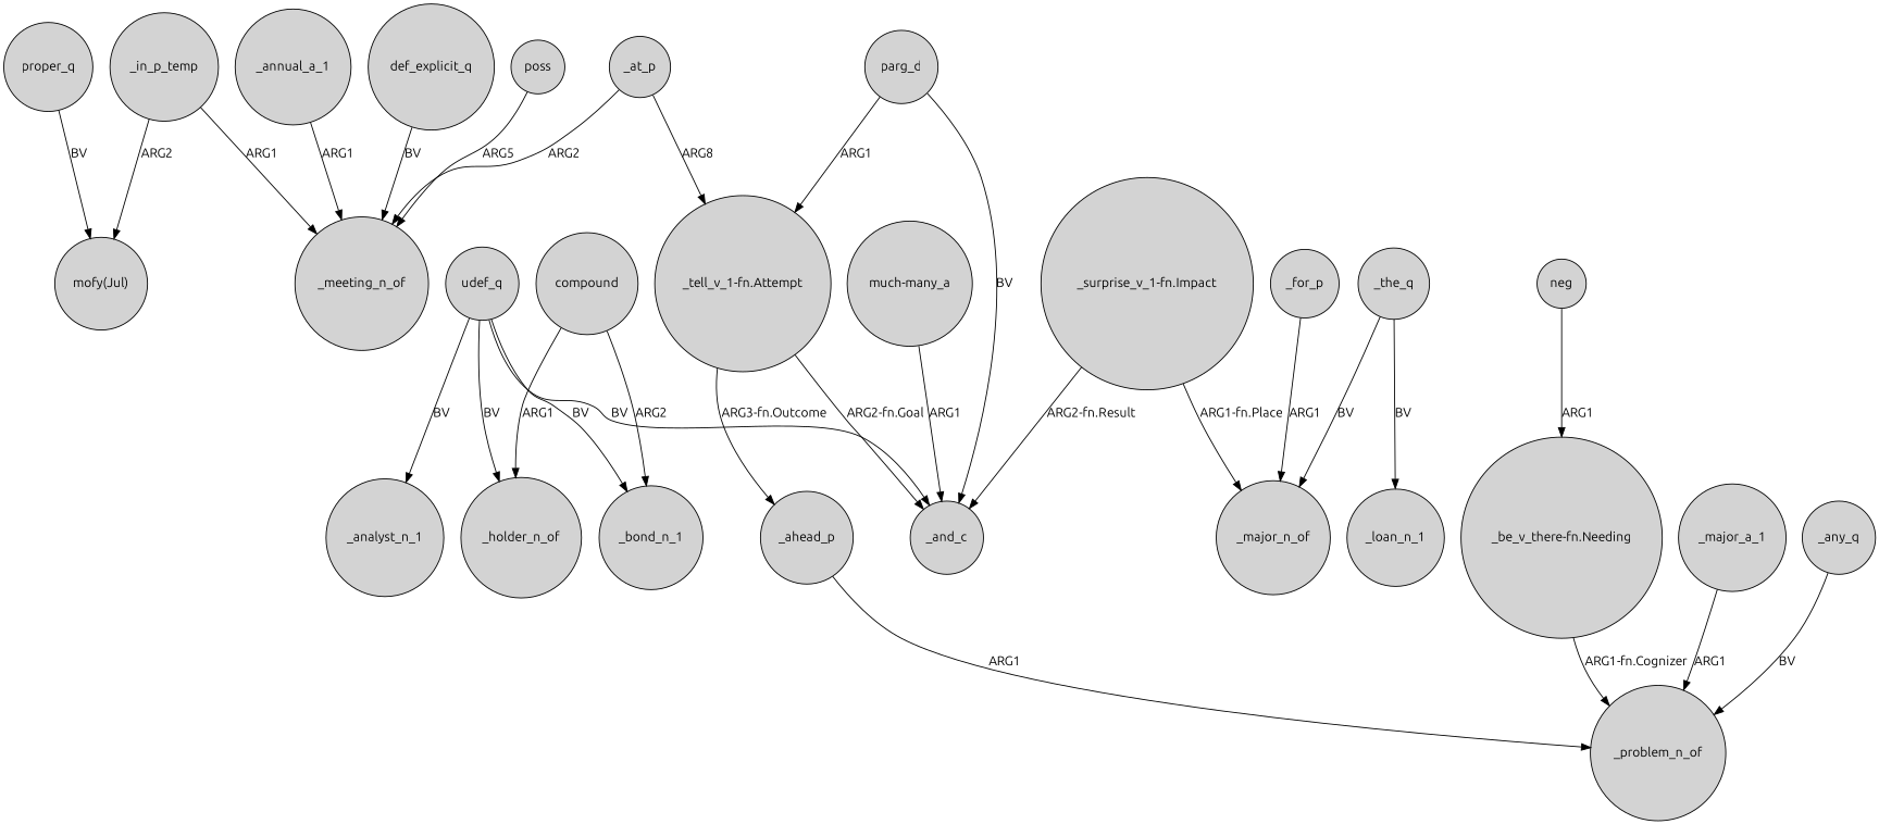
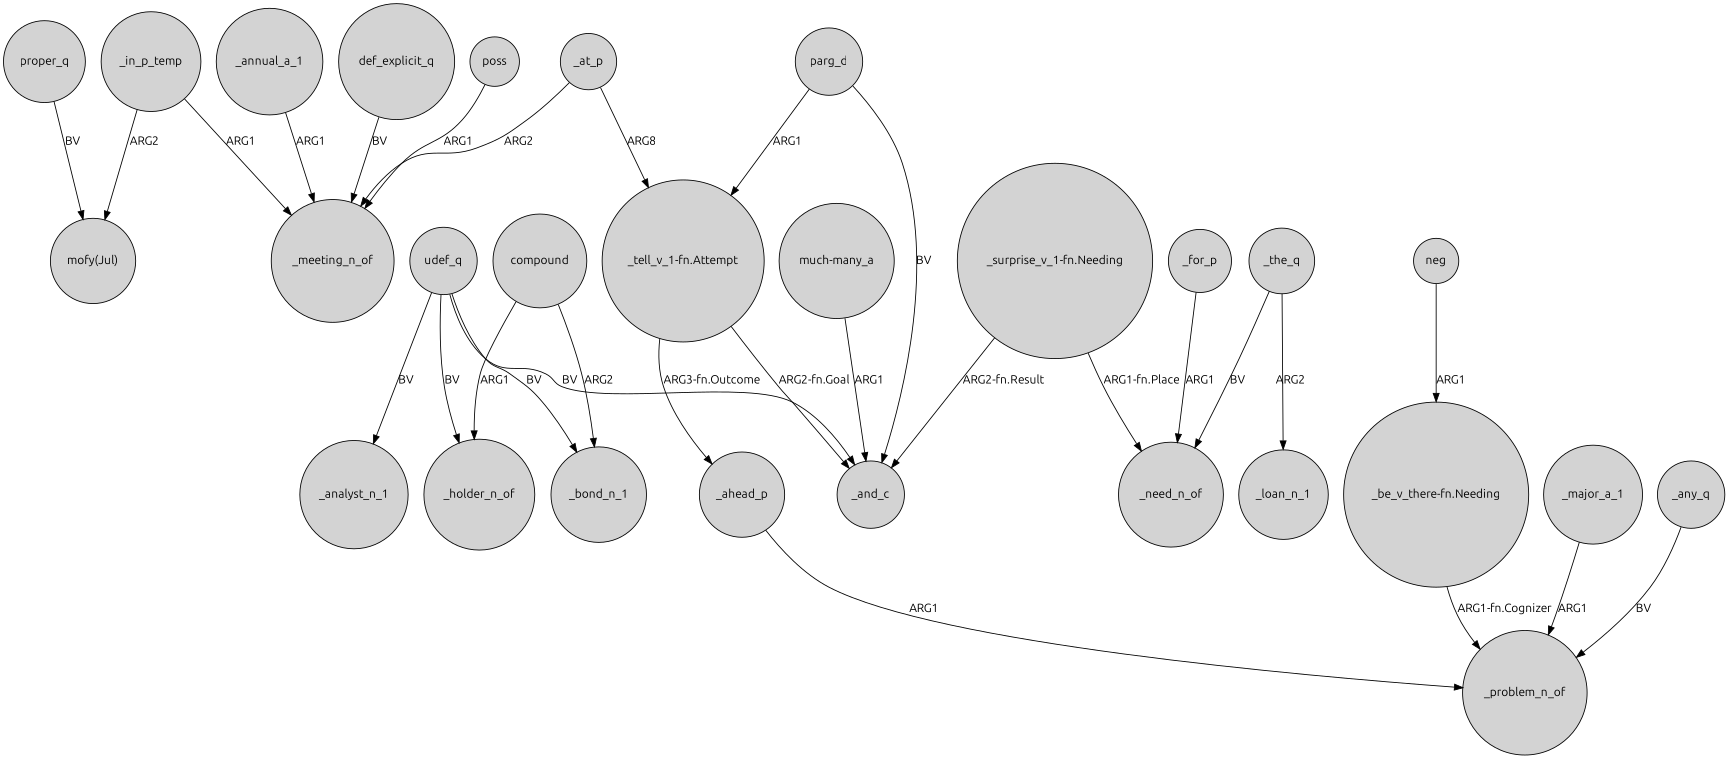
  digraph {
    fontname=Ubuntu
    node [fontname=Ubuntu shape=circle style=filled]
    edge [fontname=Ubuntu]
    _in_p_temp
    "mofy(Jul)"
    _meeting_n_of
    compound
    _holder_n_of
    _bond_n_1
    udef_q
    _analyst_n_1
    _and_c
    "much-many_a"
    "_be_v_there-fn.Needing"
    _problem_n_of
    "_tell_v_1-fn.Attempt"
    _ahead_p
    neg
    poss
    _the_q
    _loan_n_1
-   _need_n_of [label=_major_n_of]
+   _need_n_of
    _for_p
    _at_p
    parg_d
-   "_surprise_v_1-fn.Impact"
+   "_surprise_v_1-fn.Impact" [label="_surprise_v_1-fn.Needing"]
    _major_a_1
    proper_q
    _annual_a_1
    _any_q
    def_explicit_q
    _in_p_temp -> "mofy(Jul)" [label=ARG2]
    _in_p_temp -> _meeting_n_of [label=ARG1]
    compound -> _holder_n_of [label=ARG1]
    compound -> _bond_n_1 [label=ARG2]
    udef_q -> _holder_n_of [label=BV]
    udef_q -> _bond_n_1 [label=BV]
    udef_q -> _analyst_n_1 [label=BV]
    udef_q -> _and_c [label=BV]
    "much-many_a" -> _and_c [label=ARG1]
    "_be_v_there-fn.Needing" -> _problem_n_of [label="ARG1-fn.Cognizer"]
    "_tell_v_1-fn.Attempt" -> _and_c [label="ARG2-fn.Goal"]
    "_tell_v_1-fn.Attempt" -> _ahead_p [label="ARG3-fn.Outcome"]
    _ahead_p -> _problem_n_of [label=ARG1]
    neg -> "_be_v_there-fn.Needing" [label=ARG1]
-   poss -> _meeting_n_of [label=ARG5]
-   _the_q -> _loan_n_1 [label=BV]
+   poss -> _meeting_n_of [label=ARG1]
+   _the_q -> _loan_n_1 [label=ARG2]
    _the_q -> _need_n_of [label=BV]
    _for_p -> _need_n_of [label=ARG1]
    _at_p -> _meeting_n_of [label=ARG2]
    _at_p -> "_tell_v_1-fn.Attempt" [label=ARG8]
    parg_d -> _and_c [label=BV]
    parg_d -> "_tell_v_1-fn.Attempt" [label=ARG1]
    "_surprise_v_1-fn.Impact" -> _and_c [label="ARG2-fn.Result"]
    "_surprise_v_1-fn.Impact" -> _need_n_of [label="ARG1-fn.Place"]
    _major_a_1 -> _problem_n_of [label=ARG1]
    proper_q -> "mofy(Jul)" [label=BV]
    _annual_a_1 -> _meeting_n_of [label=ARG1]
    _any_q -> _problem_n_of [label=BV]
    def_explicit_q -> _meeting_n_of [label=BV]
  }
